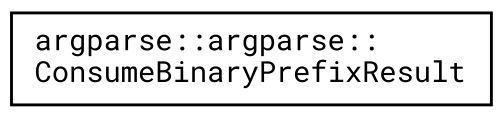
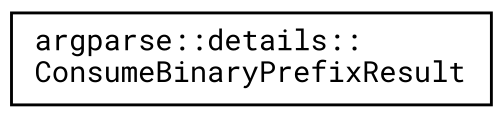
  digraph {
    rankdir=LR
    fontname="Roboto Mono"
-   n1 [color=black fillcolor=white fontname="Roboto Mono" fontsize=10 height=0.2 label="argparse::argparse::\lConsumeBinaryPrefixResult" shape=record style=filled width=0.4]
+   n1 [color=black fillcolor=white fontname="Roboto Mono" fontsize=10 height=0.2 label="argparse::details::\lConsumeBinaryPrefixResult" shape=record style=filled width=0.4]
  }
